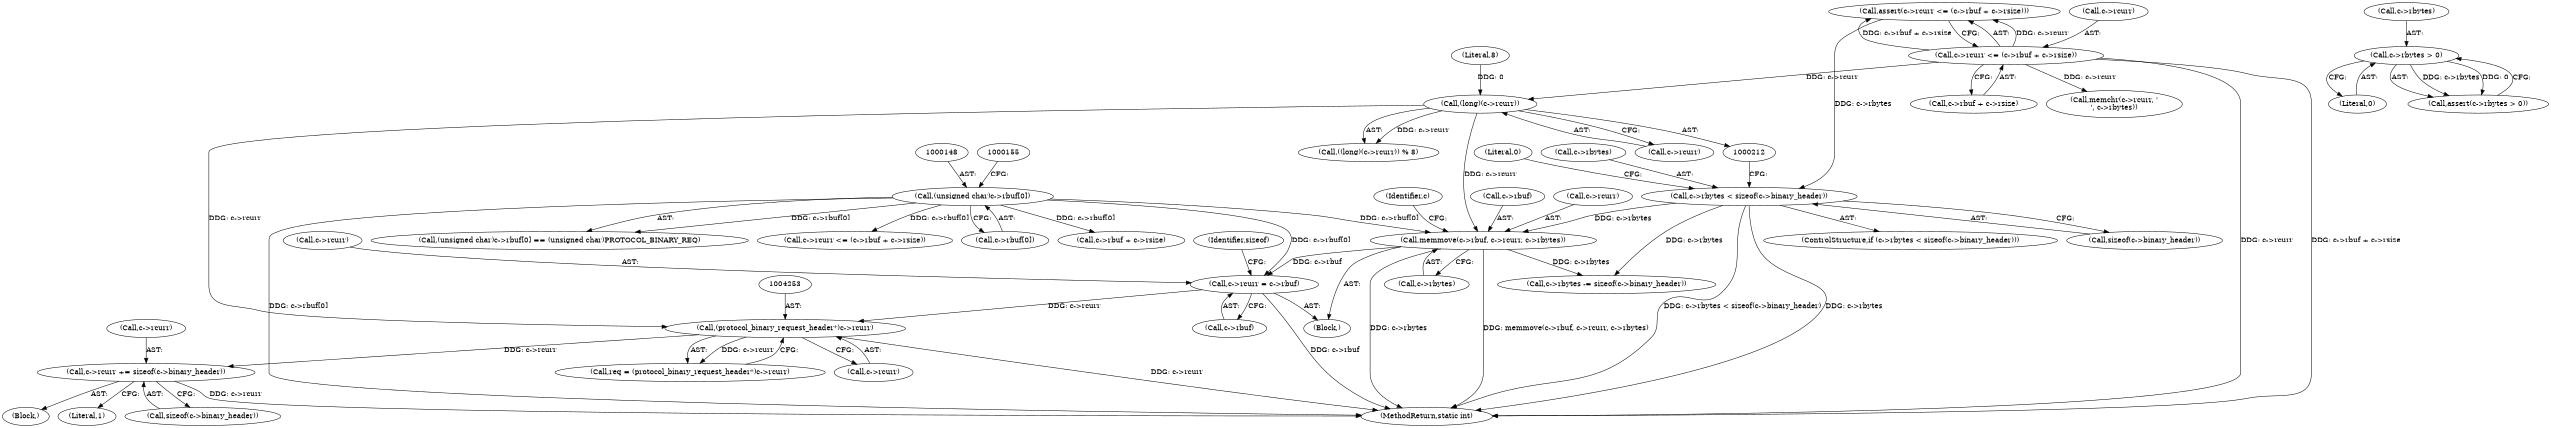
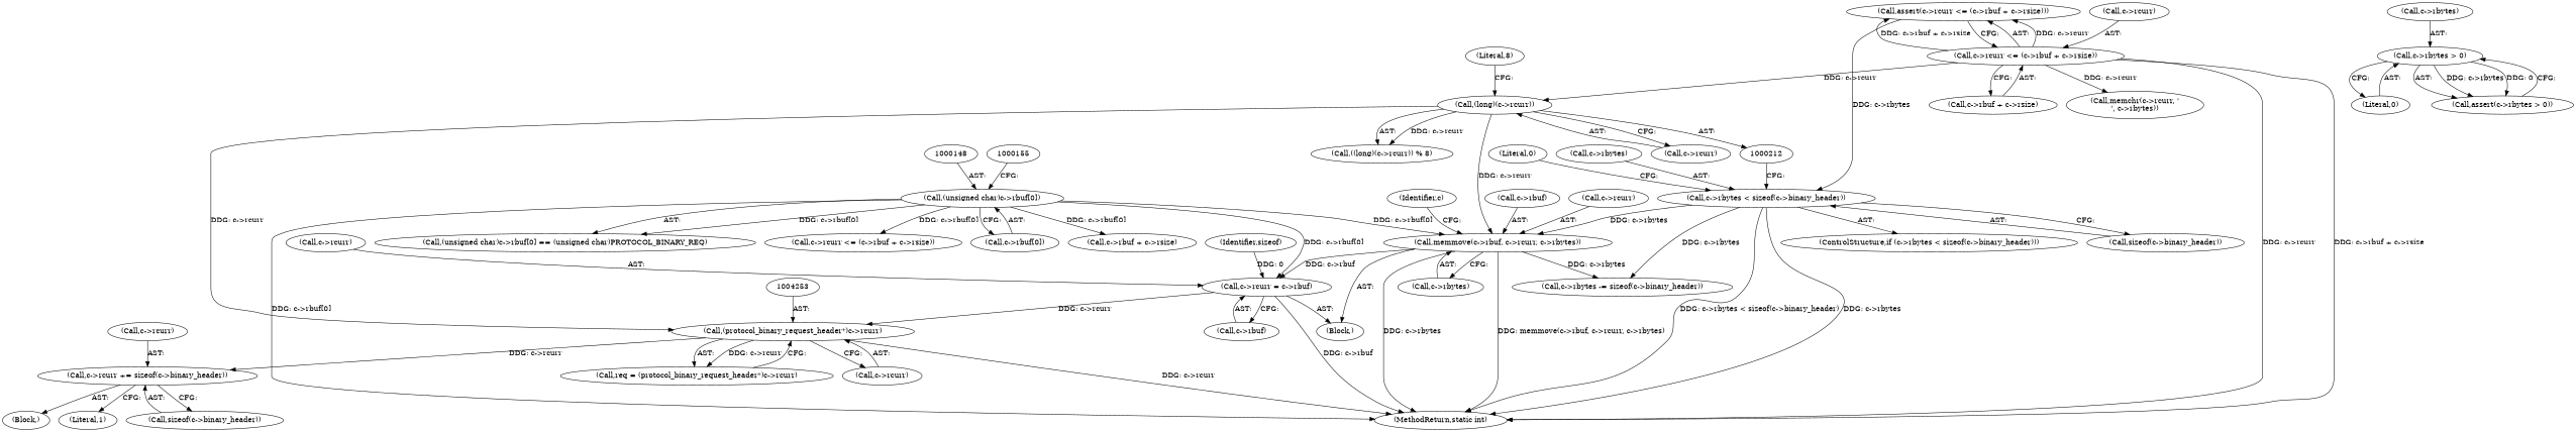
  digraph {
    n1 [label="(Call,c->rcurr += sizeof(c->binary_header))"]
    n2 [label="(MethodReturn,static int)"]
    n3 [label="(Call,sizeof(c->binary_header))"]
    n4 [label="(Block,)"]
    n5 [label="(Literal,1)"]
    n6 [label="(Call,(protocol_binary_request_header*)c->rcurr)"]
    n7 [label="(Call,req = (protocol_binary_request_header*)c->rcurr)"]
    n8 [label="(Call,c->rcurr)"]
    n9 [label="(Call,(long)(c->rcurr))"]
    n10 [label="(Call,memmove(c->rbuf, c->rcurr, c->rbytes))"]
    n11 [label="(Call,c->rcurr)"]
    n12 [label="(Call,((long)(c->rcurr)) % 8)"]
    1000212
    n14 [label="(Call,c->rcurr = c->rbuf)"]
    n15 [label="(Block,)"]
    n16 [label="(Call,c->rbytes -= sizeof(c->binary_header))"]
    n17 [label="(Call,c->rbytes)"]
    n18 [label="(Call,c->rcurr <= (c->rbuf + c->rsize))"]
    n19 [label="(Call,c->rbuf + c->rsize)"]
    n20 [label="(Call,memchr(c->rcurr, '\n', c->rbytes))"]
    n21 [label="(Call,assert(c->rcurr <= (c->rbuf + c->rsize)))"]
    n22 [label="(Call,c->rbytes < sizeof(c->binary_header))"]
    n23 [label="(Call,c->rbuf)"]
    n24 [label="(Call,(unsigned char)c->rbuf[0])"]
    n25 [label="(Call,(unsigned char)c->rbuf[0] == (unsigned char)PROTOCOL_BINARY_REQ)"]
    n26 [label="(Call,c->rcurr <= (c->rbuf + c->rsize))"]
    n27 [label="(Call,c->rbuf[0])"]
    n28 [label="(Call,c->rbuf + c->rsize)"]
    n29 [label="(ControlStructure,if (c->rbytes < sizeof(c->binary_header)))"]
    n30 [label="(Call,sizeof(c->binary_header))"]
    n31 [label="(Call,c->rbytes > 0)"]
    n32 [label="(Literal,0)"]
    n33 [label="(Call,assert(c->rbytes > 0))"]
    n34 [label="(Call,c->rbytes)"]
    n35 [label="(Call,c->rcurr)"]
    n36 [label="(Literal,8)"]
    n37 [label="(Literal,0)"]
    n38 [label="(Call,c->rbytes)"]
    n39 [label="(Call,c->rcurr)"]
    n40 [label="(Identifier,sizeof)"]
    n41 [label="(Call,c->rbuf)"]
    n42 [label="(Call,c->rcurr)"]
    n43 [label="(Call,c->rcurr)"]
    n44 [label="(Identifier,c)"]
    n45 [label=1004253]
    1000148
    1000155
-   n1 -> n2 [label="DDG: c->rcurr"]
    n1 -> n3 [label="CFG: "]
    n1 -> n4 [label="AST: "]
    n1 -> n5 [label="CFG: "]
    n3 -> n1 [label="AST: "]
    n6 -> n1 [label="DDG: c->rcurr"]
    n6 -> n2 [label="DDG: c->rcurr"]
    n6 -> n7 [label="AST: "]
    n6 -> n7 [label="DDG: c->rcurr"]
    n6 -> n8 [label="CFG: "]
    n7 -> n6 [label="CFG: "]
    n8 -> n6 [label="AST: "]
    n9 -> n6 [label="DDG: c->rcurr"]
    n9 -> n10 [label="DDG: c->rcurr"]
    n9 -> n11 [label="CFG: "]
    n9 -> n12 [label="AST: "]
    n9 -> n12 [label="DDG: c->rcurr"]
    n9 -> 1000212 [label="AST: "]
    n10 -> n2 [label="DDG: c->rbytes"]
    n10 -> n2 [label="DDG: memmove(c->rbuf, c->rcurr, c->rbytes)"]
    n10 -> n14 [label="DDG: c->rbuf"]
    n10 -> n15 [label="AST: "]
    n10 -> n16 [label="DDG: c->rbytes"]
    n10 -> n17 [label="CFG: "]
    n11 -> n9 [label="AST: "]
    1000212 -> n22 [label="CFG: "]
    n14 -> n2 [label="DDG: c->rbuf"]
    n14 -> n6 [label="DDG: c->rcurr"]
    n14 -> n15 [label="AST: "]
    n14 -> n23 [label="CFG: "]
    n17 -> n10 [label="AST: "]
    n18 -> n2 [label="DDG: c->rbuf + c->rsize"]
    n18 -> n2 [label="DDG: c->rcurr"]
    n18 -> n9 [label="DDG: c->rcurr"]
    n18 -> n19 [label="CFG: "]
    n18 -> n20 [label="DDG: c->rcurr"]
    n18 -> n21 [label="AST: "]
    n18 -> n21 [label="DDG: c->rcurr"]
    n18 -> n21 [label="DDG: c->rbuf + c->rsize"]
    n19 -> n18 [label="AST: "]
    n21 -> n18 [label="CFG: "]
    n21 -> n22 [label="DDG: c->rbytes"]
    n22 -> n2 [label="DDG: c->rbytes < sizeof(c->binary_header)"]
    n22 -> n2 [label="DDG: c->rbytes"]
    n22 -> n10 [label="DDG: c->rbytes"]
    n22 -> n16 [label="DDG: c->rbytes"]
    n22 -> n29 [label="AST: "]
    n22 -> n30 [label="CFG: "]
    n23 -> n14 [label="AST: "]
    n24 -> n2 [label="DDG: c->rbuf[0]"]
    n24 -> n10 [label="DDG: c->rbuf[0]"]
    n24 -> n14 [label="DDG: c->rbuf[0]"]
    n24 -> n25 [label="AST: "]
    n24 -> n25 [label="DDG: c->rbuf[0]"]
    n24 -> n26 [label="DDG: c->rbuf[0]"]
    n24 -> n27 [label="CFG: "]
    n24 -> n28 [label="DDG: c->rbuf[0]"]
    n27 -> n24 [label="AST: "]
    n30 -> n22 [label="AST: "]
    n31 -> n32 [label="CFG: "]
    n31 -> n33 [label="AST: "]
    n31 -> n33 [label="DDG: c->rbytes"]
    n31 -> n33 [label="DDG: 0"]
    n32 -> n31 [label="AST: "]
    n33 -> n31 [label="CFG: "]
    n34 -> n31 [label="AST: "]
    n35 -> n18 [label="AST: "]
-   n36 -> n9 [label="DDG: 0"]
+   n36 -> n9 [label="CFG: "]
    n37 -> n22 [label="CFG: "]
    n38 -> n22 [label="AST: "]
    n39 -> n14 [label="AST: "]
-   n40 -> n14 [label="CFG: "]
+   n40 -> n14 [label="DDG: 0"]
    n41 -> n10 [label="AST: "]
    n42 -> n1 [label="AST: "]
    n43 -> n10 [label="AST: "]
    n44 -> n10 [label="CFG: "]
    n45 -> n6 [label="AST: "]
    1000148 -> n24 [label="AST: "]
    1000155 -> n24 [label="CFG: "]
  }
